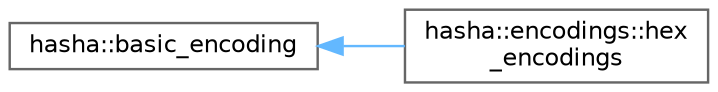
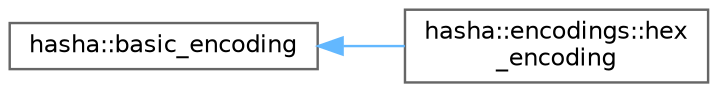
  digraph {
    rankdir=LR
    node [color=grey40 fillcolor=white fontname=Helvetica fontsize=10 shape=box style=filled]
    n1 [height=0.2 label="hasha::basic_encoding" width=0.4]
-   n2 [height=0.2 label="hasha::encodings::hex\l_encodings" width=0.4]
+   n2 [height=0.2 label="hasha::encodings::hex\l_encoding" width=0.4]
    n1 -> n2 [color=steelblue1 dir=back fontname=Helvetica fontsize=10 labelfontname=Helvetica labelfontsize=10 style=solid]
  }
